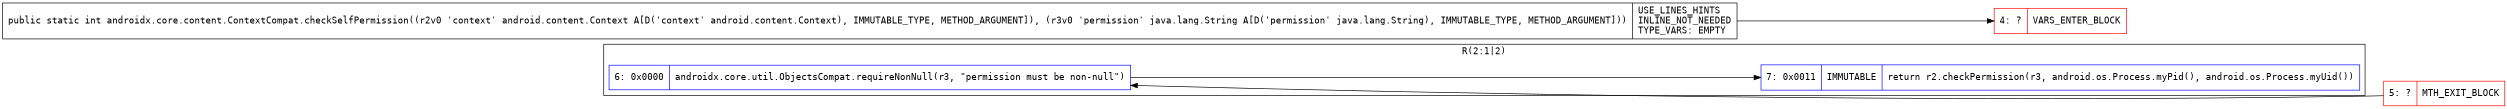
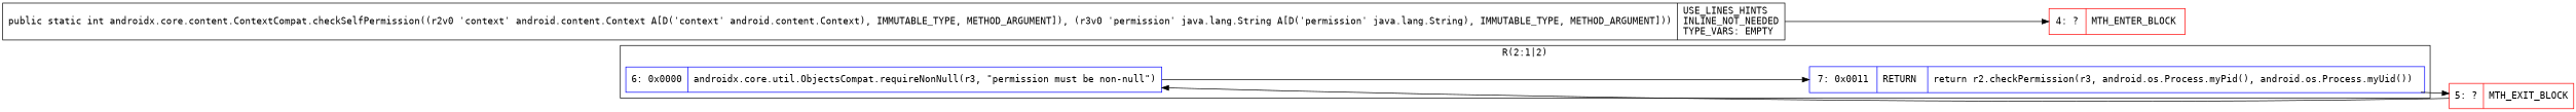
  digraph {
    fontname="DejaVu Sans Mono"
    rankdir=LR
    node [color=blue fontname="DejaVu Sans Mono" shape=record]
    edge [fontname="DejaVu Sans Mono"]
    n1 [label="{6\:\ 0x0000|androidx.core.util.ObjectsCompat.requireNonNull(r3, \"permission must be non\-null\")\l}"]
-   n2 [label="{7\:\ 0x0011|IMMUTABLE\l|return r2.checkPermission(r3, android.os.Process.myPid(), android.os.Process.myUid())\l}"]
+   n2 [label="{7\:\ 0x0011|RETURN\l|return r2.checkPermission(r3, android.os.Process.myPid(), android.os.Process.myUid())\l}"]
    n3 [color=red label="{5\:\ ?|MTH_EXIT_BLOCK\l}"]
-   n4 [color=red label="{4\:\ ?|VARS_ENTER_BLOCK\l}"]
+   n4 [color=red label="{4\:\ ?|MTH_ENTER_BLOCK\l}"]
    n5 [label="{public static int androidx.core.content.ContextCompat.checkSelfPermission((r2v0 'context' android.content.Context A[D('context' android.content.Context), IMMUTABLE_TYPE, METHOD_ARGUMENT]), (r3v0 'permission' java.lang.String A[D('permission' java.lang.String), IMMUTABLE_TYPE, METHOD_ARGUMENT]))  | USE_LINES_HINTS\lINLINE_NOT_NEEDED\lTYPE_VARS: EMPTY\l}" color=""]
    subgraph cluster_1 {
      label="R(2:1|2)"
      n1
      n2
    }
    n1 -> n2
+   n2 -> n3
    n3 -> n1
    n5 -> n4
  }
